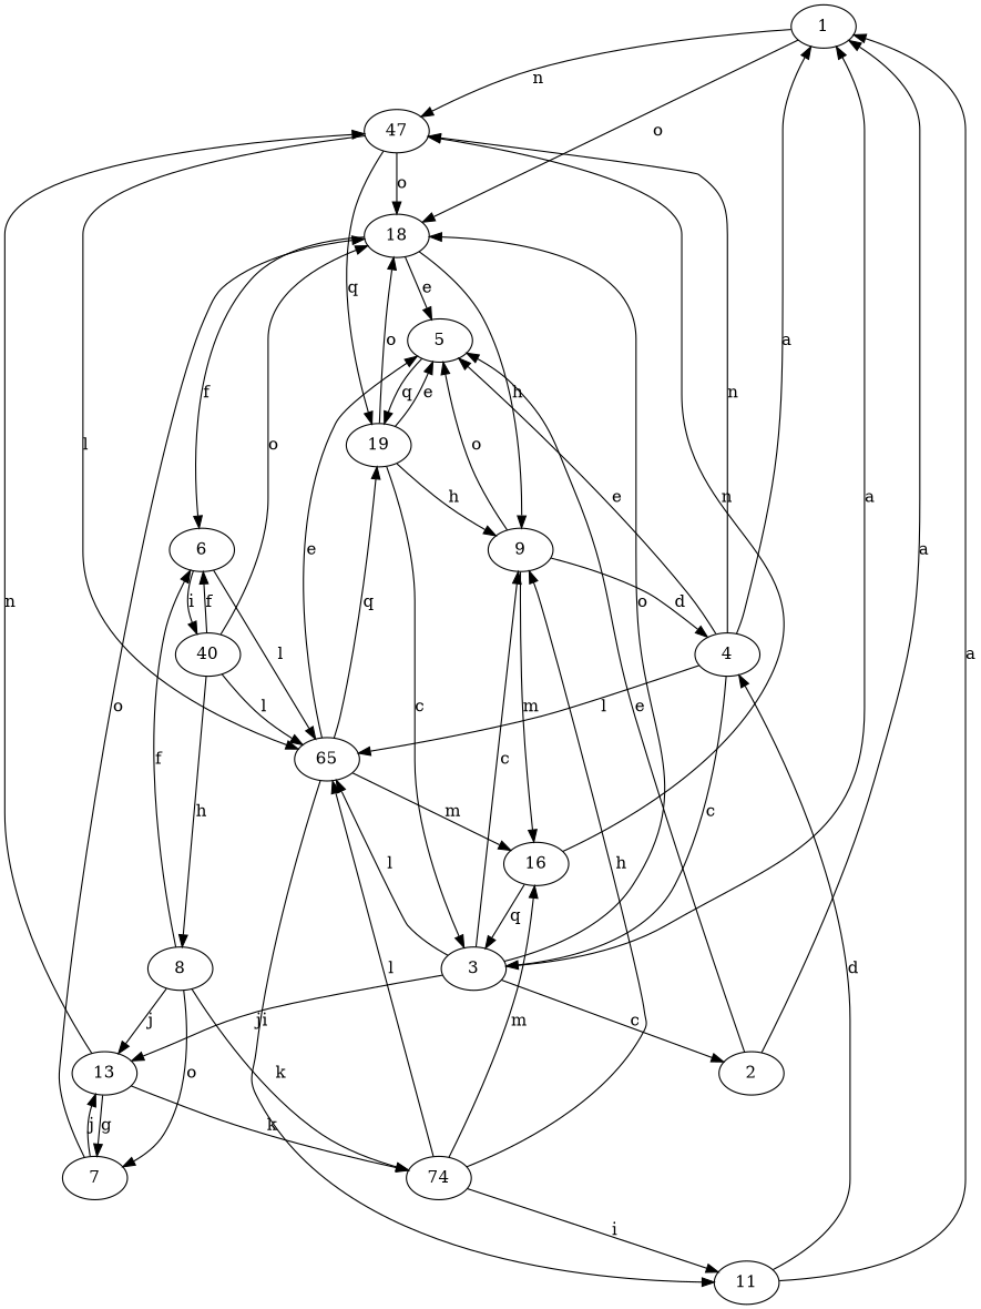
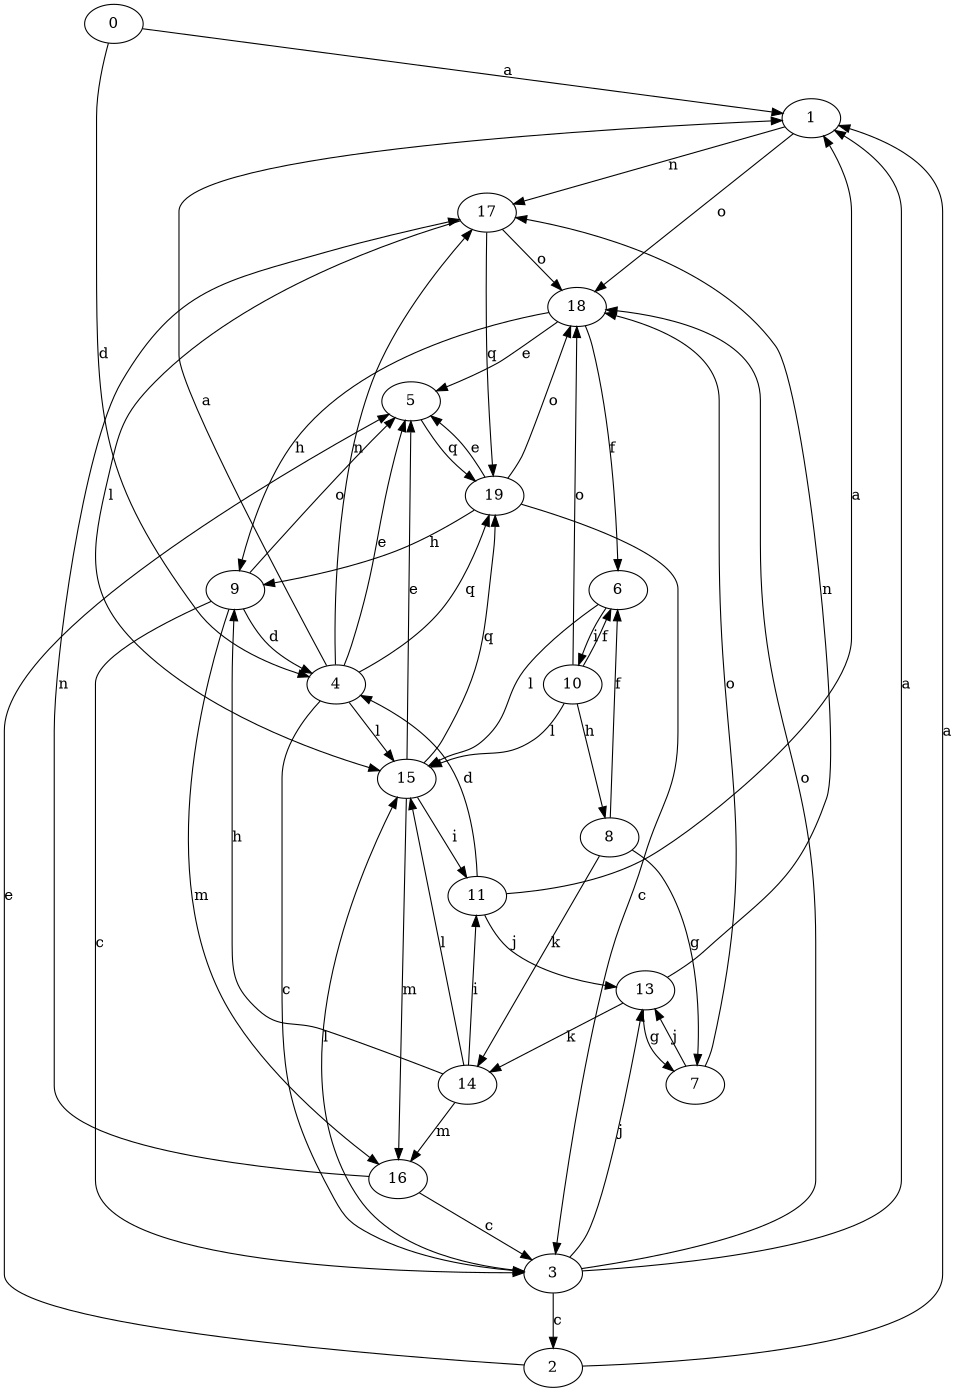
  strict digraph {
+   0
    1
    4
-   17 [label=47]
+   17
    18
    5
    3
-   15 [label=65]
+   15
    19
    6
    9
    2
    13
    7
-   14 [label=74]
+   14
    16
    11
-   10 [label=40]
+   10
    8
+   0 -> 1 [label=a]
+   0 -> 4 [label=d]
    1 -> 17 [label=n]
    1 -> 18 [label=o]
    4 -> 1 [label=a]
    4 -> 17 [label=n]
    4 -> 5 [label=e]
    4 -> 3 [label=c]
    4 -> 15 [label=l]
+   4 -> 19 [label=q]
    17 -> 18 [label=o]
    17 -> 15 [label=l]
    17 -> 19 [label=q]
    18 -> 5 [label=e]
    18 -> 6 [label=f]
    18 -> 9 [label=h]
    5 -> 19 [label=q]
    3 -> 1 [label=a]
    3 -> 18 [label=o]
    3 -> 15 [label=l]
    3 -> 2 [label=c]
    3 -> 13 [label=j]
    15 -> 5 [label=e]
    15 -> 19 [label=q]
    15 -> 16 [label=m]
    15 -> 11 [label=i]
    19 -> 18 [label=o]
    19 -> 5 [label=e]
    19 -> 3 [label=c]
    19 -> 9 [label=h]
    6 -> 15 [label=l]
    6 -> 10 [label=i]
    9 -> 4 [label=d]
    9 -> 5 [label=o]
-   3 -> 9 [label=c]
+   9 -> 3 [label=c]
    9 -> 16 [label=m]
    2 -> 1 [label=a]
    2 -> 5 [label=e]
    13 -> 17 [label=n]
    13 -> 7 [label=g]
    13 -> 14 [label=k]
    7 -> 18 [label=o]
    7 -> 13 [label=j]
    14 -> 15 [label=l]
    14 -> 9 [label=h]
    14 -> 16 [label=m]
    14 -> 11 [label=i]
    16 -> 17 [label=n]
-   16 -> 3 [label=q]
+   16 -> 3 [label=c]
    11 -> 1 [label=a]
    11 -> 4 [label=d]
-   8 -> 13 [label=j]
+   11 -> 13 [label=j]
    10 -> 18 [label=o]
    10 -> 15 [label=l]
    10 -> 6 [label=f]
    10 -> 8 [label=h]
    8 -> 6 [label=f]
-   8 -> 7 [label=o]
+   8 -> 7 [label=g]
    8 -> 14 [label=k]
  }
